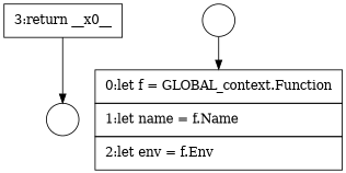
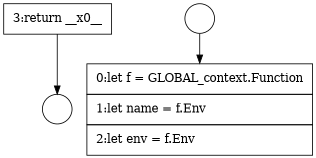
  digraph {
    node [color=black fillcolor=white shape=none style=filled]
    edge [color=black]
    n1 [label=<<font color="black">     <table border="0" cellborder="1" cellspacing="0" cellpadding="10">       <tr><td align="left">3:return __x0__</td></tr>     </table>   </font>> margin=0]
    n2 [label=" " shape=circle]
    n3 [label=" " shape=circle]
-   n4 [label=<<font color="black">     <table border="0" cellborder="1" cellspacing="0" cellpadding="10">       <tr><td align="left">0:let f = GLOBAL_context.Function</td></tr>       <tr><td align="left">1:let name = f.Name</td></tr>       <tr><td align="left">2:let env = f.Env</td></tr>     </table>   </font>> margin=0]
+   n4 [label=<<font color="black">     <table border="0" cellborder="1" cellspacing="0" cellpadding="10">       <tr><td align="left">0:let f = GLOBAL_context.Function</td></tr>       <tr><td align="left">1:let name = f.Env</td></tr>       <tr><td align="left">2:let env = f.Env</td></tr>     </table>   </font>> margin=0]
    n1 -> n2
    n3 -> n4
  }
